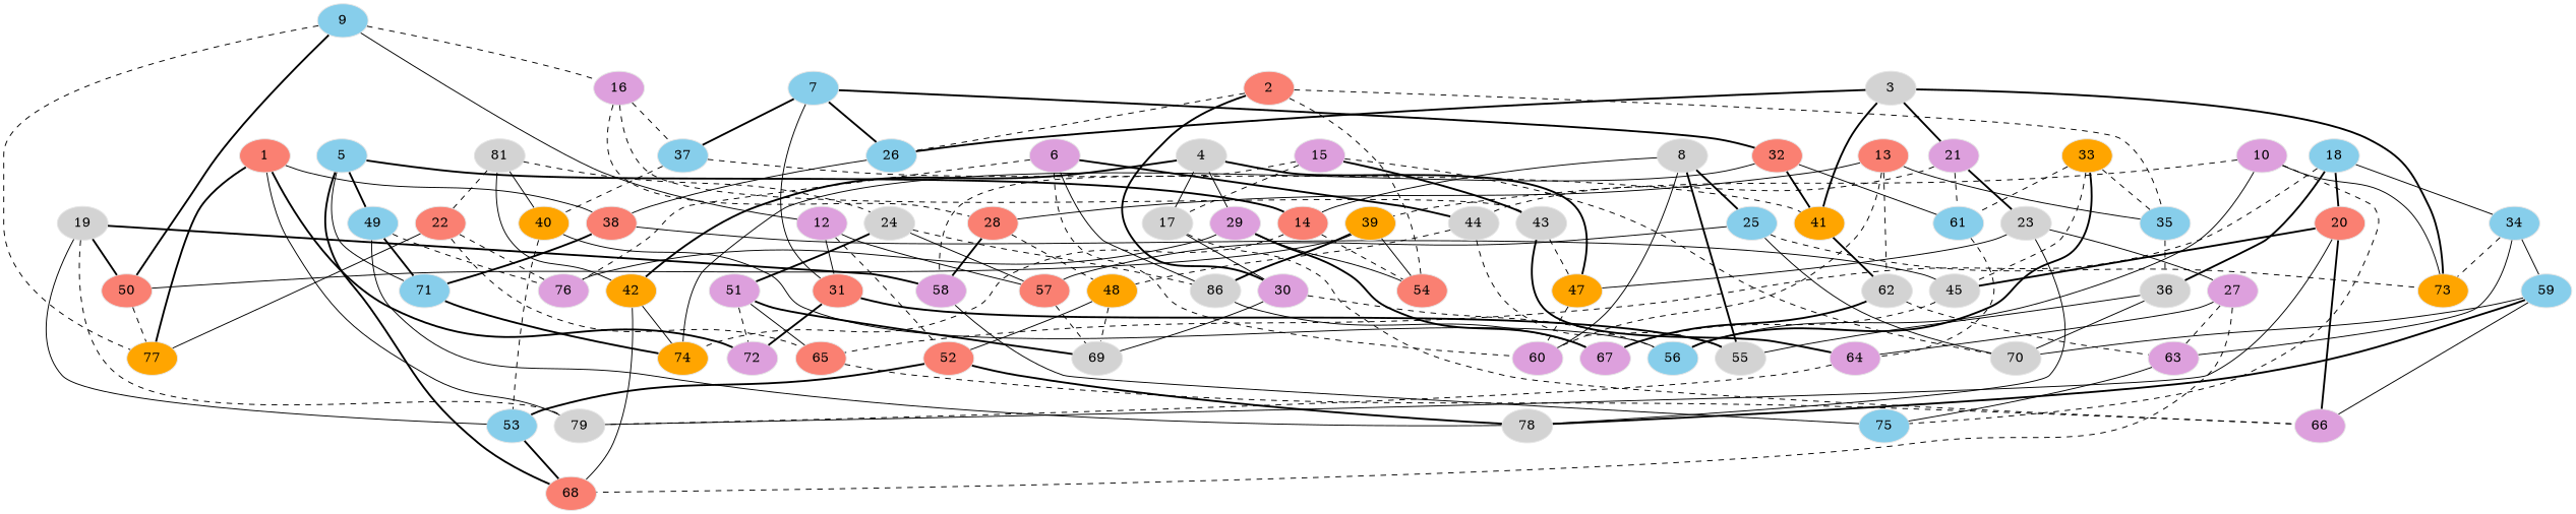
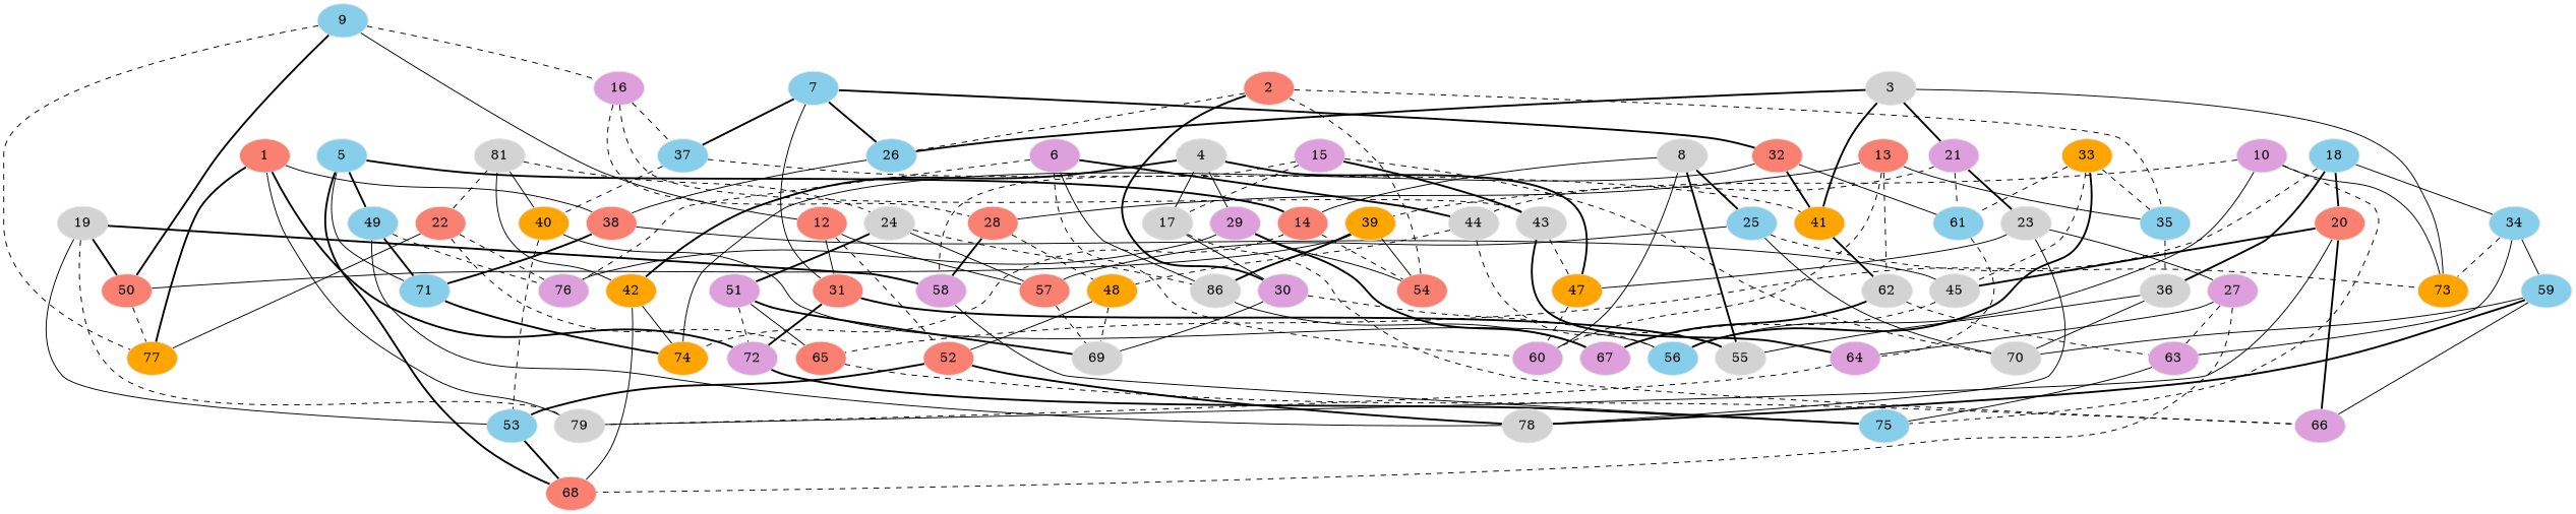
  graph {
    node [color=gray90 fillcolor=lightgrey style=filled]
    edge [style=dashed]
    1 [fillcolor=salmon]
    38 [fillcolor=salmon]
    72 [fillcolor=plum]
    77 [fillcolor=orange]
    79
    71 [fillcolor=skyblue]
    45
    75 [fillcolor=skyblue]
    2 [fillcolor=salmon]
    26 [fillcolor=skyblue]
    30 [fillcolor=plum]
    35 [fillcolor=skyblue]
    54 [fillcolor=salmon]
    56 [fillcolor=skyblue]
    69
    36
    3
    21 [fillcolor=plum]
    41 [fillcolor=orange]
    73 [fillcolor=orange]
    44
    23
    61 [fillcolor=skyblue]
    62
    4
    17
    29 [fillcolor=plum]
    42 [fillcolor=orange]
    47 [fillcolor=orange]
    66 [fillcolor=plum]
    76 [fillcolor=plum]
    67 [fillcolor=plum]
    68 [fillcolor=salmon]
    74 [fillcolor=orange]
    60 [fillcolor=plum]
    5 [fillcolor=skyblue]
    14 [fillcolor=salmon]
    49 [fillcolor=skyblue]
    78
    6 [fillcolor=plum]
    n41 [label=86]
    55
    48 [fillcolor=orange]
    7 [fillcolor=skyblue]
    31 [fillcolor=salmon]
    32 [fillcolor=salmon]
    37 [fillcolor=skyblue]
    40 [fillcolor=orange]
    8
    25 [fillcolor=skyblue]
    57 [fillcolor=salmon]
    70
    9 [fillcolor=skyblue]
-   12 [fillcolor=plum]
+   12 [fillcolor=salmon]
    16 [fillcolor=plum]
    50 [fillcolor=salmon]
    52 [fillcolor=salmon]
    28 [fillcolor=salmon]
    43
    10 [fillcolor=plum]
    39 [fillcolor=orange]
    n62 [label=81]
    22 [fillcolor=salmon]
    24
    65 [fillcolor=salmon]
    51 [fillcolor=plum]
    53 [fillcolor=skyblue]
    13 [fillcolor=salmon]
    58 [fillcolor=plum]
    63 [fillcolor=plum]
    15 [fillcolor=plum]
    64 [fillcolor=plum]
    18 [fillcolor=skyblue]
    20 [fillcolor=salmon]
    34 [fillcolor=skyblue]
    59 [fillcolor=skyblue]
    19
    27 [fillcolor=plum]
    33 [fillcolor=orange]
    1 -- 38 [style=solid]
    1 -- 72 [style=bold]
    1 -- 77 [style=bold]
    1 -- 79 [style=solid]
    38 -- 71 [style=bold]
    38 -- 45 [style=solid]
+   72 -- 75 [style=bold]
    71 -- 74 [style=bold]
    45 -- 67
    2 -- 26
    2 -- 30 [style=bold]
    2 -- 35
    2 -- 54
    26 -- 38 [style=solid]
    30 -- 56
    30 -- 69 [style=solid]
    35 -- 36
    36 -- 55 [style=solid]
    36 -- 70 [style=solid]
    3 -- 26 [style=bold]
    3 -- 21 [style=bold]
    3 -- 41 [style=bold]
-   3 -- 73 [style=bold]
+   3 -- 73 [style=solid]
    21 -- 44
    21 -- 23 [style=bold]
    21 -- 61
    41 -- 62 [style=bold]
    44 -- 55
    44 -- 48
    23 -- 47 [style=solid]
    23 -- 78 [style=solid]
    23 -- 27 [style=solid]
    61 -- 64
    62 -- 67 [style=bold]
    62 -- 63
    4 -- 17 [style=solid]
    4 -- 29 [style=solid]
    4 -- 42 [style=bold]
    4 -- 47 [style=bold]
    17 -- 30 [style=solid]
    17 -- 66
    29 -- 54 [style=solid]
    29 -- 76 [style=solid]
    29 -- 67 [style=bold]
    42 -- 68 [style=solid]
    42 -- 74 [style=solid]
    47 -- 60
    5 -- 71 [style=solid]
    5 -- 68 [style=bold]
    5 -- 14 [style=bold]
    5 -- 49 [style=bold]
    14 -- 54
    14 -- 74
    49 -- 71 [style=bold]
    49 -- 76
    49 -- 78 [style=solid]
    6 -- 44 [style=bold]
    6 -- 76
    6 -- 60
    6 -- n41 [style=solid]
    n41 -- 67 [style=solid]
    48 -- 69
    48 -- 52 [style=solid]
    7 -- 26 [style=bold]
    7 -- 31 [style=solid]
    7 -- 32 [style=bold]
    7 -- 37 [style=bold]
    31 -- 72 [style=bold]
    31 -- 55 [style=bold]
    32 -- 41 [style=bold]
    32 -- 61 [style=solid]
    32 -- 74 [style=solid]
    37 -- 41
    37 -- 40
    40 -- 56 [style=solid]
    40 -- 53
    8 -- 60 [style=solid]
    8 -- 14 [style=solid]
    8 -- 55 [style=bold]
    8 -- 25 [style=bold]
    25 -- 73
    25 -- 57 [style=solid]
    25 -- 70 [style=solid]
    57 -- 69
    9 -- 77
    9 -- 12 [style=solid]
    9 -- 16
    9 -- 50 [style=bold]
    12 -- 31 [style=solid]
    12 -- 57 [style=solid]
    12 -- 52
    16 -- 37
    16 -- 28
    16 -- 43
    50 -- 77
    52 -- 78 [style=bold]
    52 -- 53 [style=bold]
    28 -- 48
    28 -- 58 [style=bold]
    43 -- 47
    43 -- 64 [style=bold]
    10 -- 75
    10 -- 56 [style=solid]
    10 -- 73 [style=solid]
    10 -- 39
    39 -- 54 [style=solid]
    39 -- n41 [style=bold]
    39 -- 50 [style=solid]
    n62 -- 42 [style=solid]
    n62 -- 40 [style=solid]
    n62 -- 22
    n62 -- 24
    22 -- 77 [style=solid]
    22 -- 76
    22 -- 65
    24 -- n41
    24 -- 57 [style=solid]
    24 -- 51 [style=bold]
    65 -- 66
    51 -- 72
    51 -- 69 [style=bold]
    51 -- 65 [style=solid]
    53 -- 68 [style=bold]
    13 -- 35 [style=solid]
    13 -- 62
    13 -- 60
    13 -- 28 [style=solid]
    58 -- 75 [style=solid]
    63 -- 75 [style=solid]
    15 -- 17
    15 -- 70
    15 -- 43 [style=bold]
    15 -- 58
    64 -- 79
    18 -- 36 [style=bold]
    18 -- 65
    18 -- 20 [style=bold]
    18 -- 34 [style=solid]
    20 -- 79 [style=solid]
    20 -- 45 [style=bold]
    20 -- 66 [style=bold]
    34 -- 73
    34 -- 63 [style=solid]
    34 -- 59 [style=solid]
    59 -- 66 [style=solid]
    59 -- 78 [style=bold]
    59 -- 70 [style=solid]
    19 -- 79
    19 -- 50 [style=bold]
    19 -- 53 [style=solid]
    19 -- 58 [style=bold]
    27 -- 68
    27 -- 63
    27 -- 64 [style=solid]
    33 -- 45
    33 -- 35
    33 -- 56 [style=bold]
    33 -- 61
  }
